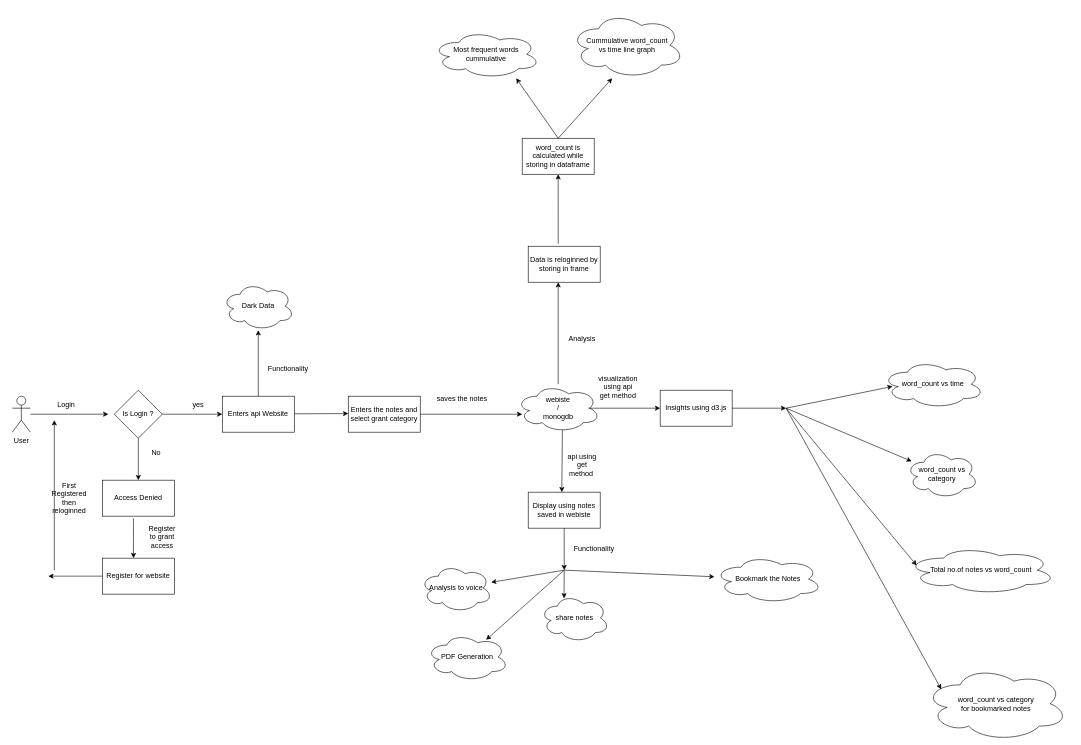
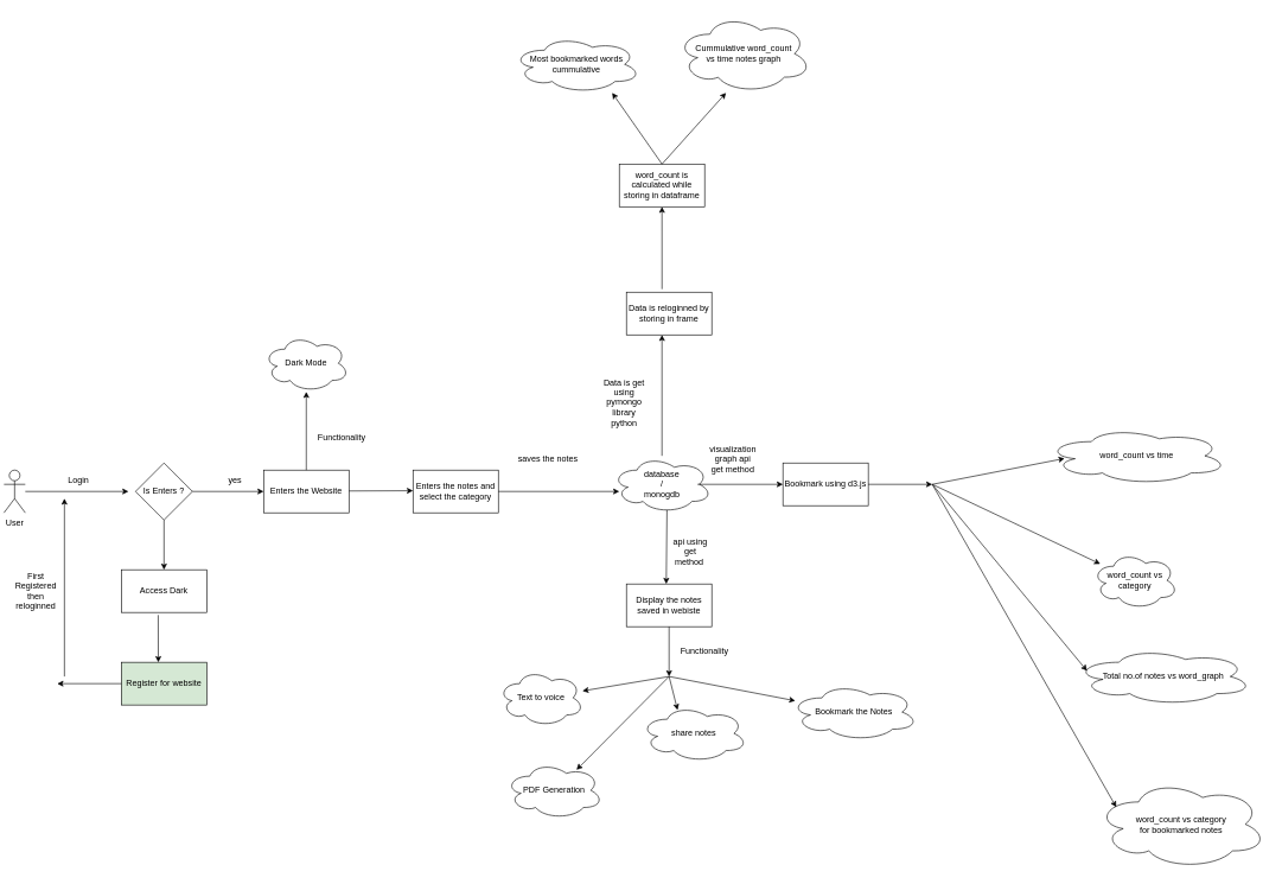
  <mxCell id="0" />
  <mxCell id="1" parent="0" />
- <mxCell id="2" value="User&lt;br&gt;" style="shape=umlActor;verticalLabelPosition=bottom;verticalAlign=top;html=1;outlineConnect=0;" vertex="1" parent="1"><mxGeometry x="20" y="660" width="30" height="60" as="geometry" /></mxCell>
+ <mxCell id="2" value="User&lt;br&gt;" style="shape=umlActor;verticalLabelPosition=bottom;verticalAlign=top;html=1;outlineConnect=0;" vertex="1" parent="1"><mxGeometry x="5" y="660" width="30" height="60" as="geometry" /></mxCell>
  <mxCell id="3" value="" style="endArrow=classic;html=1;rounded=0;" edge="1" parent="1" source="2"><mxGeometry width="50" height="50" relative="1" as="geometry"><mxPoint x="280" y="750" as="sourcePoint" /><mxPoint x="180" y="690" as="targetPoint" /></mxGeometry></mxCell>
  <mxCell id="4" value="Login" style="text;html=1;strokeColor=none;fillColor=none;align=center;verticalAlign=middle;whiteSpace=wrap;rounded=0;" vertex="1" parent="1"><mxGeometry x="80" y="660" width="60" height="30" as="geometry" /></mxCell>
- <mxCell id="5" value="Is Login ?" style="rhombus;whiteSpace=wrap;html=1;" vertex="1" parent="1"><mxGeometry x="190" y="650" width="80" height="80" as="geometry" /></mxCell>
+ <mxCell id="5" value="Is Enters ?" style="rhombus;whiteSpace=wrap;html=1;" vertex="1" parent="1"><mxGeometry x="190" y="650" width="80" height="80" as="geometry" /></mxCell>
  <mxCell id="6" value="" style="endArrow=classic;html=1;rounded=0;exitX=0.5;exitY=1;exitDx=0;exitDy=0;" edge="1" parent="1" source="5"><mxGeometry width="50" height="50" relative="1" as="geometry"><mxPoint x="350" y="640" as="sourcePoint" /><mxPoint x="230" y="800" as="targetPoint" /></mxGeometry></mxCell>
  <mxCell id="7" value="" style="endArrow=classic;html=1;rounded=0;exitX=1;exitY=0.5;exitDx=0;exitDy=0;" edge="1" parent="1" source="5"><mxGeometry width="50" height="50" relative="1" as="geometry"><mxPoint x="280" y="750" as="sourcePoint" /><mxPoint x="370" y="690" as="targetPoint" /></mxGeometry></mxCell>
- <mxCell id="8" value="Enters api Website" style="rounded=0;whiteSpace=wrap;html=1;" vertex="1" parent="1"><mxGeometry x="370" y="660" width="120" height="60" as="geometry" /></mxCell>
+ <mxCell id="8" value="Enters the Website" style="rounded=0;whiteSpace=wrap;html=1;" vertex="1" parent="1"><mxGeometry x="370" y="660" width="120" height="60" as="geometry" /></mxCell>
  <mxCell id="9" value="yes" style="text;html=1;strokeColor=none;fillColor=none;align=center;verticalAlign=middle;whiteSpace=wrap;rounded=0;" vertex="1" parent="1"><mxGeometry x="300" y="660" width="60" height="30" as="geometry" /></mxCell>
- <mxCell id="10" value="No" style="text;html=1;strokeColor=none;fillColor=none;align=center;verticalAlign=middle;whiteSpace=wrap;rounded=0;" vertex="1" parent="1"><mxGeometry x="230" y="740" width="60" height="30" as="geometry" /></mxCell>
- <mxCell id="11" value="Access Denied" style="rounded=0;whiteSpace=wrap;html=1;" vertex="1" parent="1"><mxGeometry x="170" y="800" width="120" height="60" as="geometry" /></mxCell>
+ <mxCell id="11" value="Access Dark" style="rounded=0;whiteSpace=wrap;html=1;" vertex="1" parent="1"><mxGeometry x="170" y="800" width="120" height="60" as="geometry" /></mxCell>
  <mxCell id="12" value="" style="endArrow=classic;html=1;rounded=0;exitX=0.432;exitY=1.06;exitDx=0;exitDy=0;exitPerimeter=0;" edge="1" parent="1" source="11"><mxGeometry width="50" height="50" relative="1" as="geometry"><mxPoint x="220" y="900" as="sourcePoint" /><mxPoint x="222" y="930" as="targetPoint" /></mxGeometry></mxCell>
- <mxCell id="13" value="Register for website" style="rounded=0;whiteSpace=wrap;html=1;" vertex="1" parent="1"><mxGeometry x="170" y="930" width="120" height="60" as="geometry" /></mxCell>
+ <mxCell id="13" value="Register for website" style="rounded=0;whiteSpace=wrap;html=1;fillColor=#d5e8d4;" vertex="1" parent="1"><mxGeometry x="170" y="930" width="120" height="60" as="geometry" /></mxCell>
  <mxCell id="14" value="" style="endArrow=classic;html=1;rounded=0;" edge="1" parent="1"><mxGeometry width="50" height="50" relative="1" as="geometry"><mxPoint x="170" y="960" as="sourcePoint" /><mxPoint x="80" y="960" as="targetPoint" /></mxGeometry></mxCell>
  <mxCell id="15" value="" style="endArrow=classic;html=1;rounded=0;" edge="1" parent="1"><mxGeometry width="50" height="50" relative="1" as="geometry"><mxPoint x="90" y="950" as="sourcePoint" /><mxPoint x="90" y="700" as="targetPoint" /></mxGeometry></mxCell>
- <mxCell id="16" value="First Registered then reloginned" style="text;html=1;strokeColor=none;fillColor=none;align=center;verticalAlign=middle;whiteSpace=wrap;rounded=0;" vertex="1" parent="1"><mxGeometry x="85" y="815" width="60" height="30" as="geometry" /></mxCell>
- <mxCell id="17" value="Register to grant access" style="text;html=1;strokeColor=none;fillColor=none;align=center;verticalAlign=middle;whiteSpace=wrap;rounded=0;" vertex="1" parent="1"><mxGeometry x="240" y="880" width="60" height="30" as="geometry" /></mxCell>
+ <mxCell id="16" value="First Registered then reloginned" style="text;html=1;strokeColor=none;fillColor=none;align=center;verticalAlign=middle;whiteSpace=wrap;rounded=0;" vertex="1" parent="1"><mxGeometry x="20" y="815" width="60" height="30" as="geometry" /></mxCell>
  <mxCell id="18" value="" style="endArrow=classic;html=1;rounded=0;" edge="1" parent="1"><mxGeometry width="50" height="50" relative="1" as="geometry"><mxPoint x="490" y="689.33" as="sourcePoint" /><mxPoint x="580" y="689" as="targetPoint" /></mxGeometry></mxCell>
- <mxCell id="19" value="Enters the notes and select grant category" style="rounded=0;whiteSpace=wrap;html=1;" vertex="1" parent="1"><mxGeometry x="580" y="660" width="120" height="60" as="geometry" /></mxCell>
+ <mxCell id="19" value="Enters the notes and select the category" style="rounded=0;whiteSpace=wrap;html=1;" vertex="1" parent="1"><mxGeometry x="580" y="660" width="120" height="60" as="geometry" /></mxCell>
  <mxCell id="20" value="" style="endArrow=classic;html=1;rounded=0;exitX=1;exitY=0.5;exitDx=0;exitDy=0;" edge="1" parent="1" source="19"><mxGeometry width="50" height="50" relative="1" as="geometry"><mxPoint x="710" y="690" as="sourcePoint" /><mxPoint x="870" y="690" as="targetPoint" /></mxGeometry></mxCell>
- <mxCell id="21" value="saves the notes" style="text;html=1;strokeColor=none;fillColor=none;align=center;verticalAlign=middle;whiteSpace=wrap;rounded=0;" vertex="1" parent="1"><mxGeometry x="720" y="640" width="100" height="50" as="geometry" /></mxCell>
- <mxCell id="22" value="webiste&lt;br&gt;/&lt;br&gt;monogdb" style="ellipse;shape=cloud;whiteSpace=wrap;html=1;" vertex="1" parent="1"><mxGeometry x="860" y="640" width="140" height="80" as="geometry" /></mxCell>
+ <mxCell id="21" value="saves the notes" style="text;html=1;strokeColor=none;fillColor=none;align=center;verticalAlign=middle;whiteSpace=wrap;rounded=0;" vertex="1" parent="1"><mxGeometry x="720" y="620" width="100" height="50" as="geometry" /></mxCell>
+ <mxCell id="22" value="database&lt;br&gt;/&lt;br&gt;monogdb" style="ellipse;shape=cloud;whiteSpace=wrap;html=1;" vertex="1" parent="1"><mxGeometry x="860" y="640" width="140" height="80" as="geometry" /></mxCell>
  <mxCell id="23" value="" style="endArrow=classic;html=1;rounded=0;exitX=0.55;exitY=0.95;exitDx=0;exitDy=0;exitPerimeter=0;" edge="1" parent="1" source="22"><mxGeometry width="50" height="50" relative="1" as="geometry"><mxPoint x="560" y="790" as="sourcePoint" /><mxPoint x="936" y="820" as="targetPoint" /></mxGeometry></mxCell>
  <mxCell id="24" value="api using get method&amp;nbsp;" style="text;html=1;strokeColor=none;fillColor=none;align=center;verticalAlign=middle;whiteSpace=wrap;rounded=0;" vertex="1" parent="1"><mxGeometry x="940" y="760" width="60" height="30" as="geometry" /></mxCell>
- <mxCell id="25" value="Display using notes saved in webiste" style="rounded=0;whiteSpace=wrap;html=1;" vertex="1" parent="1"><mxGeometry x="880" y="820" width="120" height="60" as="geometry" /></mxCell>
+ <mxCell id="25" value="Display the notes saved in webiste" style="rounded=0;whiteSpace=wrap;html=1;" vertex="1" parent="1"><mxGeometry x="880" y="820" width="120" height="60" as="geometry" /></mxCell>
  <mxCell id="26" value="" style="endArrow=classic;html=1;rounded=0;exitX=0.5;exitY=1;exitDx=0;exitDy=0;" edge="1" parent="1" source="25"><mxGeometry width="50" height="50" relative="1" as="geometry"><mxPoint x="920" y="985" as="sourcePoint" /><mxPoint x="940" y="950" as="targetPoint" /></mxGeometry></mxCell>
  <mxCell id="27" value="Functionality" style="text;html=1;strokeColor=none;fillColor=none;align=center;verticalAlign=middle;whiteSpace=wrap;rounded=0;" vertex="1" parent="1"><mxGeometry x="960" y="900" width="60" height="30" as="geometry" /></mxCell>
- <mxCell id="28" value="share notes" style="ellipse;shape=cloud;whiteSpace=wrap;html=1;" vertex="1" parent="1"><mxGeometry x="900" y="990" width="115" height="80" as="geometry" /></mxCell>
- <mxCell id="29" value="Analysis to voice" style="ellipse;shape=cloud;whiteSpace=wrap;html=1;" vertex="1" parent="1"><mxGeometry x="700" y="940" width="120" height="80" as="geometry" /></mxCell>
- <mxCell id="30" value="PDF Generation" style="ellipse;shape=cloud;whiteSpace=wrap;html=1;" vertex="1" parent="1"><mxGeometry x="710" y="1055" width="137" height="80" as="geometry" /></mxCell>
+ <mxCell id="28" value="share notes" style="ellipse;shape=cloud;whiteSpace=wrap;html=1;" vertex="1" parent="1"><mxGeometry x="900" y="990" width="150" height="80" as="geometry" /></mxCell>
+ <mxCell id="29" value="Text to voice" style="ellipse;shape=cloud;whiteSpace=wrap;html=1;" vertex="1" parent="1"><mxGeometry x="700" y="940" width="120" height="80" as="geometry" /></mxCell>
+ <mxCell id="30" value="PDF Generation" style="ellipse;shape=cloud;whiteSpace=wrap;html=1;" vertex="1" parent="1"><mxGeometry x="710" y="1070" width="137" height="80" as="geometry" /></mxCell>
  <mxCell id="31" value="" style="endArrow=classic;html=1;rounded=0;" edge="1" parent="1" target="29"><mxGeometry width="50" height="50" relative="1" as="geometry"><mxPoint x="940" y="950" as="sourcePoint" /><mxPoint x="810" y="1050" as="targetPoint" /></mxGeometry></mxCell>
  <mxCell id="32" value="" style="endArrow=classic;html=1;rounded=0;entryX=0.346;entryY=0.088;entryDx=0;entryDy=0;entryPerimeter=0;" edge="1" parent="1" target="28"><mxGeometry width="50" height="50" relative="1" as="geometry"><mxPoint x="940" y="950" as="sourcePoint" /><mxPoint x="800" y="1000" as="targetPoint" /></mxGeometry></mxCell>
  <mxCell id="33" value="" style="endArrow=classic;html=1;rounded=0;entryX=0.729;entryY=0.139;entryDx=0;entryDy=0;entryPerimeter=0;" edge="1" parent="1" target="30"><mxGeometry width="50" height="50" relative="1" as="geometry"><mxPoint x="940" y="950" as="sourcePoint" /><mxPoint x="800" y="1000" as="targetPoint" /></mxGeometry></mxCell>
  <mxCell id="34" value="" style="endArrow=classic;html=1;rounded=0;" edge="1" parent="1"><mxGeometry width="50" height="50" relative="1" as="geometry"><mxPoint x="430" y="660" as="sourcePoint" /><mxPoint x="430" as="targetPoint" y="550" /></mxGeometry></mxCell>
  <mxCell id="35" value="Functionality" style="text;html=1;strokeColor=none;fillColor=none;align=center;verticalAlign=middle;whiteSpace=wrap;rounded=0;" vertex="1" parent="1"><mxGeometry x="450" y="600" width="60" height="30" as="geometry" /></mxCell>
- <mxCell id="36" value="Dark Data" style="ellipse;shape=cloud;whiteSpace=wrap;html=1;" vertex="1" parent="1"><mxGeometry x="370" y="470" width="120" height="80" as="geometry" /></mxCell>
+ <mxCell id="36" value="Dark Mode" style="ellipse;shape=cloud;whiteSpace=wrap;html=1;" vertex="1" parent="1"><mxGeometry x="370" y="470" width="120" height="80" as="geometry" /></mxCell>
  <mxCell id="37" value="" style="endArrow=classic;html=1;rounded=0;" edge="1" parent="1"><mxGeometry width="50" height="50" relative="1" as="geometry"><mxPoint x="980" y="680" as="sourcePoint" /><mxPoint x="1100" y="680" as="targetPoint" /></mxGeometry></mxCell>
- <mxCell id="38" value="Insights using d3.js" style="rounded=0;whiteSpace=wrap;html=1;" vertex="1" parent="1"><mxGeometry x="1100" y="650" width="120" height="60" as="geometry" /></mxCell>
- <mxCell id="39" value="visualization using api get method" style="text;html=1;strokeColor=none;fillColor=none;align=center;verticalAlign=middle;whiteSpace=wrap;rounded=0;" vertex="1" parent="1"><mxGeometry x="1000" y="630" width="60" height="30" as="geometry" /></mxCell>
+ <mxCell id="38" value="Bookmark using d3.js" style="rounded=0;whiteSpace=wrap;html=1;" vertex="1" parent="1"><mxGeometry x="1100" y="650" width="120" height="60" as="geometry" /></mxCell>
+ <mxCell id="39" value="visualization graph api get method" style="text;html=1;strokeColor=none;fillColor=none;align=center;verticalAlign=middle;whiteSpace=wrap;rounded=0;" vertex="1" parent="1"><mxGeometry x="1000" y="630" width="60" height="30" as="geometry" /></mxCell>
  <mxCell id="40" value="" style="endArrow=classic;html=1;rounded=0;" edge="1" parent="1"><mxGeometry width="50" height="50" relative="1" as="geometry"><mxPoint x="1220" y="680" as="sourcePoint" /><mxPoint x="1310" y="680" as="targetPoint" /></mxGeometry></mxCell>
- <mxCell id="41" value="word_count vs time" style="ellipse;shape=cloud;whiteSpace=wrap;html=1;" vertex="1" parent="1"><mxGeometry x="1470" y="600" width="170" height="80" as="geometry" /></mxCell>
+ <mxCell id="41" value="word_count vs time" style="ellipse;shape=cloud;whiteSpace=wrap;html=1;" vertex="1" parent="1"><mxGeometry x="1470" y="600" width="255" height="80" as="geometry" /></mxCell>
  <mxCell id="42" value="" style="endArrow=classic;html=1;rounded=0;entryX=0.102;entryY=0.546;entryDx=0;entryDy=0;entryPerimeter=0;" edge="1" parent="1" target="41"><mxGeometry width="50" height="50" relative="1" as="geometry"><mxPoint x="1310" y="680" as="sourcePoint" /><mxPoint x="1360" y="630" as="targetPoint" /></mxGeometry></mxCell>
  <mxCell id="43" value="" style="endArrow=classic;html=1;rounded=0;" edge="1" parent="1" target="44"><mxGeometry width="50" height="50" relative="1" as="geometry"><mxPoint x="1310" y="680" as="sourcePoint" /><mxPoint x="1470" y="750" as="targetPoint" /></mxGeometry></mxCell>
- <mxCell id="44" value="word_count vs category" style="ellipse;shape=cloud;whiteSpace=wrap;html=1;" vertex="1" parent="1"><mxGeometry x="1510" y="750" width="120" height="80" as="geometry" /></mxCell>
+ <mxCell id="44" value="word_count vs category" style="ellipse;shape=cloud;whiteSpace=wrap;html=1;" vertex="1" parent="1"><mxGeometry x="1535" y="775" width="120" height="80" as="geometry" /></mxCell>
  <mxCell id="45" value="" style="endArrow=classic;html=1;rounded=0;" edge="1" parent="1" target="46"><mxGeometry width="50" height="50" relative="1" as="geometry"><mxPoint x="940" y="950" as="sourcePoint" /><mxPoint x="1130" y="980" as="targetPoint" /></mxGeometry></mxCell>
- <mxCell id="46" value="Bookmark the Notes" style="ellipse;shape=cloud;whiteSpace=wrap;html=1;" vertex="1" parent="1"><mxGeometry x="1190" y="925" width="180" height="80" as="geometry" /></mxCell>
- <mxCell id="47" value="Total no.of notes vs word_count" style="ellipse;shape=cloud;whiteSpace=wrap;html=1;" vertex="1" parent="1"><mxGeometry x="1510" y="910" width="250" height="80" as="geometry" /></mxCell>
+ <mxCell id="46" value="Bookmark the Notes" style="ellipse;shape=cloud;whiteSpace=wrap;html=1;" vertex="1" parent="1"><mxGeometry x="1110" y="960" width="180" height="80" as="geometry" /></mxCell>
+ <mxCell id="47" value="Total no.of notes vs word_graph" style="ellipse;shape=cloud;whiteSpace=wrap;html=1;" vertex="1" parent="1"><mxGeometry x="1510" y="910" width="250" height="80" as="geometry" /></mxCell>
  <mxCell id="48" value="" style="endArrow=classic;html=1;rounded=0;entryX=0.07;entryY=0.4;entryDx=0;entryDy=0;entryPerimeter=0;" edge="1" parent="1" target="47"><mxGeometry width="50" height="50" relative="1" as="geometry"><mxPoint x="1310" y="680" as="sourcePoint" /><mxPoint x="1470" y="850" as="targetPoint" /></mxGeometry></mxCell>
- <mxCell id="49" value="word_count vs category&lt;br&gt;for bookmarked notes" style="ellipse;shape=cloud;whiteSpace=wrap;html=1;" vertex="1" parent="1"><mxGeometry x="1540" y="1110" width="240" height="125" as="geometry" /></mxCell>
+ <mxCell id="49" value="word_count vs category&lt;br&gt;for bookmarked notes" style="ellipse;shape=cloud;whiteSpace=wrap;html=1;" vertex="1" parent="1"><mxGeometry x="1540" y="1095" width="240" height="125" as="geometry" /></mxCell>
  <mxCell id="50" value="" style="endArrow=classic;html=1;rounded=0;entryX=0.119;entryY=0.308;entryDx=0;entryDy=0;entryPerimeter=0;" edge="1" parent="1" target="49"><mxGeometry width="50" height="50" relative="1" as="geometry"><mxPoint x="1310" y="680" as="sourcePoint" /><mxPoint x="1490" y="920" as="targetPoint" /></mxGeometry></mxCell>
  <mxCell id="51" value="" style="endArrow=classic;html=1;rounded=0;" edge="1" parent="1" source="22"><mxGeometry width="50" height="50" relative="1" as="geometry"><mxPoint x="950" y="520" as="sourcePoint" /><mxPoint x="930" y="470" as="targetPoint" /></mxGeometry></mxCell>
- <mxCell id="52" value="Analysis" style="text;html=1;strokeColor=none;fillColor=none;align=center;verticalAlign=middle;whiteSpace=wrap;rounded=0;" vertex="1" parent="1"><mxGeometry x="940" width="60" height="30" as="geometry" y="550" /></mxCell>
  <mxCell id="53" value="Data is reloginned by storing in frame" style="rounded=0;whiteSpace=wrap;html=1;" vertex="1" parent="1"><mxGeometry x="880" y="410" width="120" height="60" as="geometry" /></mxCell>
+ <mxCell id="54" value="Data is get using pymongo library python" style="text;html=1;strokeColor=none;fillColor=none;align=center;verticalAlign=middle;whiteSpace=wrap;rounded=0;" vertex="1" parent="1"><mxGeometry x="847" width="60" height="30" as="geometry" y="550" /></mxCell>
  <mxCell id="55" value="" style="endArrow=classic;html=1;rounded=0;entryX=0.5;entryY=1;entryDx=0;entryDy=0;exitX=0.417;exitY=-0.071;exitDx=0;exitDy=0;exitPerimeter=0;" edge="1" parent="1" source="53" target="56"><mxGeometry width="50" height="50" relative="1" as="geometry"><mxPoint x="930" y="400" as="sourcePoint" /><mxPoint x="940" y="340" as="targetPoint" /></mxGeometry></mxCell>
  <mxCell id="56" value="word_count is calculated while storing in dataframe" style="rounded=0;whiteSpace=wrap;html=1;" vertex="1" parent="1"><mxGeometry x="870" y="230" width="120" height="60" as="geometry" /></mxCell>
  <mxCell id="57" value="" style="endArrow=classic;html=1;rounded=0;exitX=0.5;exitY=0;exitDx=0;exitDy=0;" edge="1" parent="1" source="56"><mxGeometry width="50" height="50" relative="1" as="geometry"><mxPoint x="910" y="180" as="sourcePoint" /><mxPoint x="1020" y="130" as="targetPoint" /></mxGeometry></mxCell>
  <mxCell id="58" value="" style="endArrow=classic;html=1;rounded=0;exitX=0.5;exitY=0;exitDx=0;exitDy=0;" edge="1" parent="1" source="56"><mxGeometry width="50" height="50" relative="1" as="geometry"><mxPoint x="910" y="180" as="sourcePoint" /><mxPoint x="860" y="130" as="targetPoint" /></mxGeometry></mxCell>
- <mxCell id="59" value="Cummulative word_count &lt;br&gt;vs time line graph" style="ellipse;shape=cloud;whiteSpace=wrap;html=1;" vertex="1" parent="1"><mxGeometry x="950" y="20" width="190" height="110" as="geometry" /></mxCell>
- <mxCell id="60" value="Most frequent words&lt;br&gt;cummulative" style="ellipse;shape=cloud;whiteSpace=wrap;html=1;" vertex="1" parent="1"><mxGeometry x="720" y="50" width="180" height="80" as="geometry" /></mxCell>
+ <mxCell id="59" value="Cummulative word_count &lt;br&gt;vs time notes graph" style="ellipse;shape=cloud;whiteSpace=wrap;html=1;" vertex="1" parent="1"><mxGeometry x="950" y="20" width="190" height="110" as="geometry" /></mxCell>
+ <mxCell id="60" value="Most bookmarked words&lt;br&gt;cummulative" style="ellipse;shape=cloud;whiteSpace=wrap;html=1;" vertex="1" parent="1"><mxGeometry x="720" y="50" width="180" height="80" as="geometry" /></mxCell>
